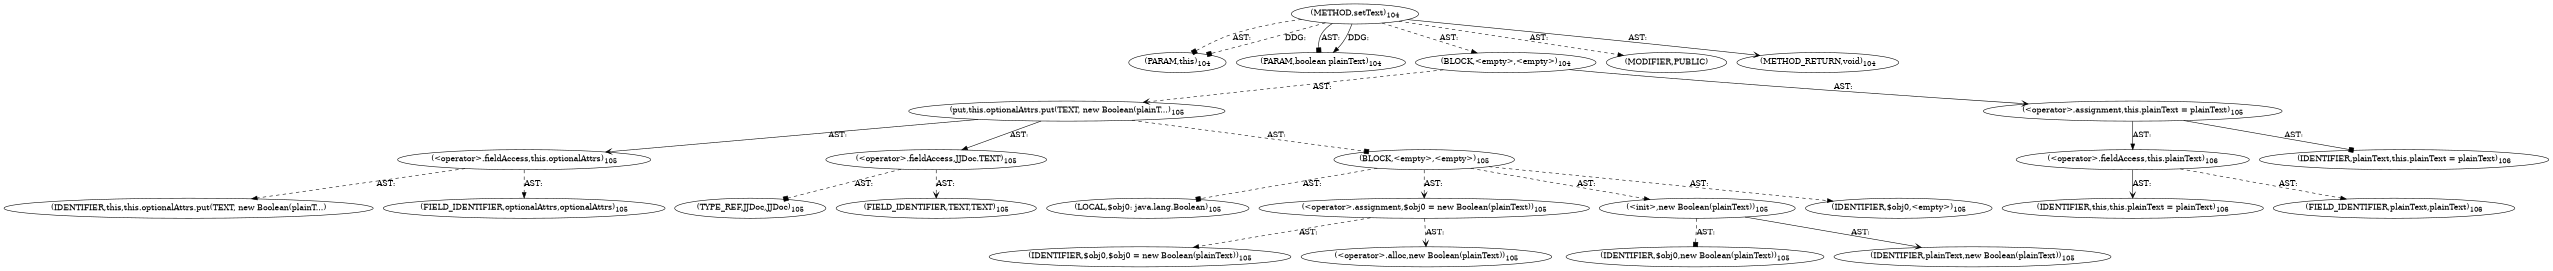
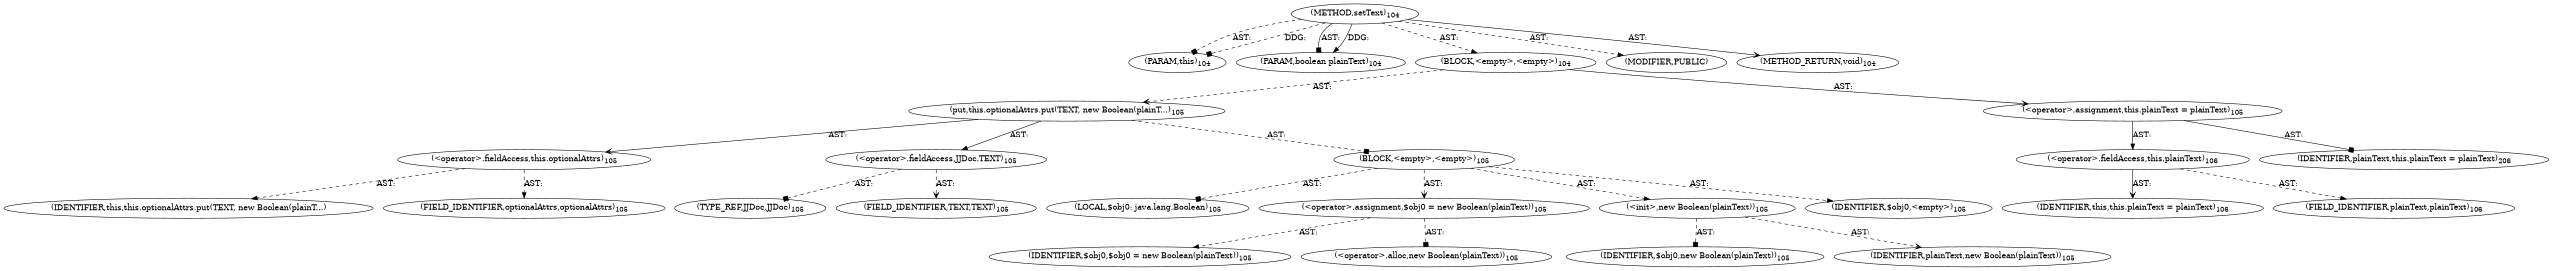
  digraph {
    edge [arrowhead=normal style=dashed]
    n1 [label=<(METHOD,setText)<SUB>104</SUB>>]
    n2 [label=<(PARAM,this)<SUB>104</SUB>>]
    n3 [label=<(PARAM,boolean plainText)<SUB>104</SUB>>]
    n4 [label=<(BLOCK,&lt;empty&gt;,&lt;empty&gt;)<SUB>104</SUB>>]
    n5 [label=<(MODIFIER,PUBLIC)>]
    n6 [label=<(METHOD_RETURN,void)<SUB>104</SUB>>]
    n7 [label=<(put,this.optionalAttrs.put(TEXT, new Boolean(plainT...)<SUB>105</SUB>>]
    n8 [label=<(&lt;operator&gt;.assignment,this.plainText = plainText)<SUB>105</SUB>>]
    n9 [label=<(&lt;operator&gt;.fieldAccess,this.optionalAttrs)<SUB>105</SUB>>]
    n10 [label=<(&lt;operator&gt;.fieldAccess,JJDoc.TEXT)<SUB>105</SUB>>]
    n11 [label=<(BLOCK,&lt;empty&gt;,&lt;empty&gt;)<SUB>105</SUB>>]
    n12 [label=<(&lt;operator&gt;.fieldAccess,this.plainText)<SUB>106</SUB>>]
-   n13 [label=<(IDENTIFIER,plainText,this.plainText = plainText)<SUB>106</SUB>>]
+   n13 [label=<(IDENTIFIER,plainText,this.plainText = plainText)<SUB>206</SUB>>]
    n14 [label=<(IDENTIFIER,this,this.optionalAttrs.put(TEXT, new Boolean(plainT...)>]
    n15 [label=<(FIELD_IDENTIFIER,optionalAttrs,optionalAttrs)<SUB>105</SUB>>]
    n16 [label=<(TYPE_REF,JJDoc,JJDoc)<SUB>105</SUB>>]
    n17 [label=<(FIELD_IDENTIFIER,TEXT,TEXT)<SUB>105</SUB>>]
    n18 [label=<(LOCAL,$obj0: java.lang.Boolean)<SUB>105</SUB>>]
    n19 [label=<(&lt;operator&gt;.assignment,$obj0 = new Boolean(plainText))<SUB>105</SUB>>]
    n20 [label=<(&lt;init&gt;,new Boolean(plainText))<SUB>105</SUB>>]
    n21 [label=<(IDENTIFIER,$obj0,&lt;empty&gt;)<SUB>105</SUB>>]
    n22 [label=<(IDENTIFIER,$obj0,$obj0 = new Boolean(plainText))<SUB>105</SUB>>]
    n23 [label=<(&lt;operator&gt;.alloc,new Boolean(plainText))<SUB>105</SUB>>]
    n24 [label=<(IDENTIFIER,$obj0,new Boolean(plainText))<SUB>105</SUB>>]
    n25 [label=<(IDENTIFIER,plainText,new Boolean(plainText))<SUB>105</SUB>>]
    n26 [label=<(IDENTIFIER,this,this.plainText = plainText)<SUB>106</SUB>>]
    n27 [label=<(FIELD_IDENTIFIER,plainText,plainText)<SUB>106</SUB>>]
    n1 -> n2 [arrowhead=box label="AST: "]
    n1 -> n2 [arrowhead=box label="DDG: "]
    n1 -> n3 [arrowhead=box label="AST: " style=solid]
    n1 -> n3 [label="DDG: " style=solid]
    n1 -> n4 [label="AST: "]
    n1 -> n5 [label="AST: "]
    n1 -> n6 [arrowhead=vee label="AST: " style=solid]
    n4 -> n7 [arrowhead=vee label="AST: "]
    n4 -> n8 [arrowhead=vee label="AST: " style=solid]
    n7 -> n9 [arrowhead=vee label="AST: " style=solid]
    n7 -> n10 [label="AST: " style=solid]
    n7 -> n11 [arrowhead=box label="AST: "]
    n8 -> n12 [label="AST: " style=solid]
    n8 -> n13 [arrowhead=box label="AST: " style=solid]
    n9 -> n14 [label="AST: "]
    n9 -> n15 [label="AST: "]
    n10 -> n16 [arrowhead=box label="AST: "]
    n10 -> n17 [arrowhead=vee label="AST: "]
    n11 -> n18 [arrowhead=box label="AST: "]
    n11 -> n19 [arrowhead=vee label="AST: "]
    n11 -> n20 [label="AST: "]
    n11 -> n21 [label="AST: "]
    n12 -> n26 [arrowhead=vee label="AST: " style=solid]
    n12 -> n27 [label="AST: "]
    n19 -> n22 [label="AST: "]
-   n19 -> n23 [arrowhead=vee label="AST: "]
+   n19 -> n23 [arrowhead=box label="AST: "]
    n20 -> n24 [arrowhead=box label="AST: "]
-   n20 -> n25 [arrowhead=vee label="AST: " style=solid]
+   n20 -> n25 [arrowhead=vee label="AST: "]
  }
